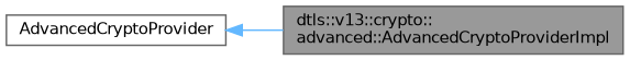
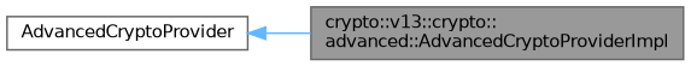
  digraph {
    rankdir=LR
    node [color=gray40 fontname=Helvetica fontsize=10 shape=box style=filled]
-   n1 [fillcolor=grey60 fontcolor=black height=0.2 label="dtls::v13::crypto::\ladvanced::AdvancedCryptoProviderImpl" width=0.4]
+   n1 [fillcolor=grey60 fontcolor=black height=0.2 label="crypto::v13::crypto::\ladvanced::AdvancedCryptoProviderImpl" width=0.4]
    n2 [fillcolor=white height=0.2 label=AdvancedCryptoProvider width=0.4]
    n2 -> n1 [color=steelblue1 dir=back fontname=Helvetica fontsize=10 labelfontname=Helvetica labelfontsize=10 style=solid]
  }
